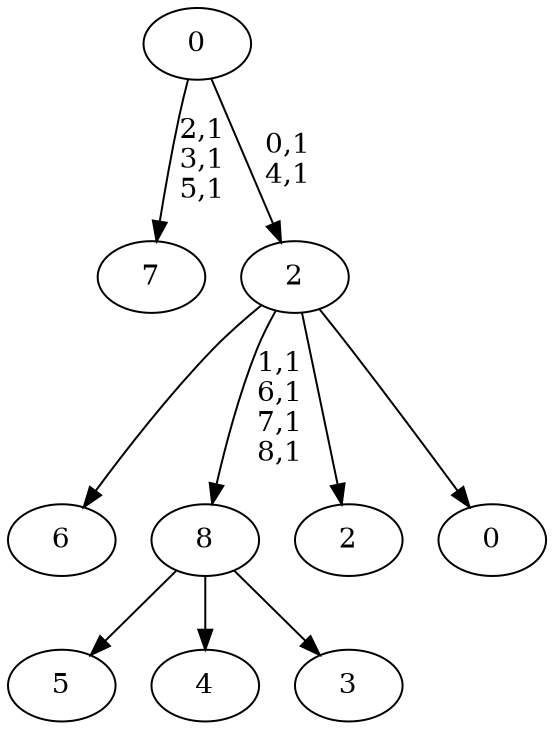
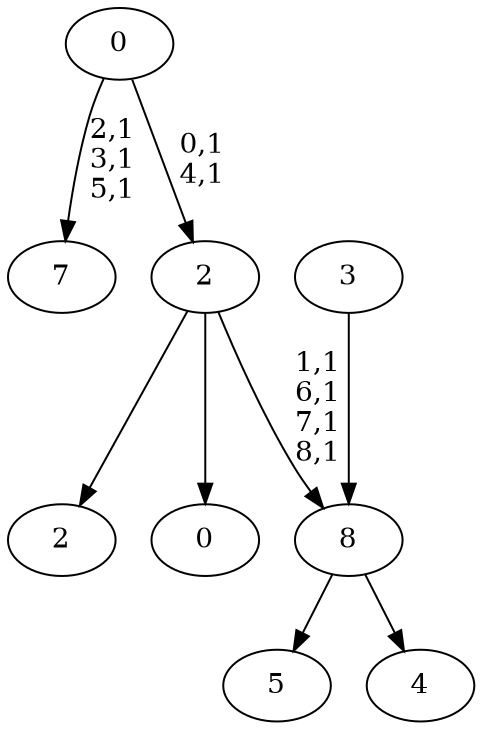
  digraph {
    n1 [label=7]
-   n2 [label=6]
    n3 [label=5]
    n4 [label=4]
    n5 [label=3]
    n6 [label=8]
    n7 [label=2]
    n8 [label=0]
    2
    0
    n6 -> n3
    n6 -> n4
-   n6 -> n5
-   2 -> n2
+   n5 -> n6
    2 -> n6 [label="1,1\n6,1\n7,1\n8,1"]
    2 -> n7
    2 -> n8
    0 -> n1 [label="2,1\n3,1\n5,1"]
    0 -> 2 [label="0,1\n4,1"]
  }
